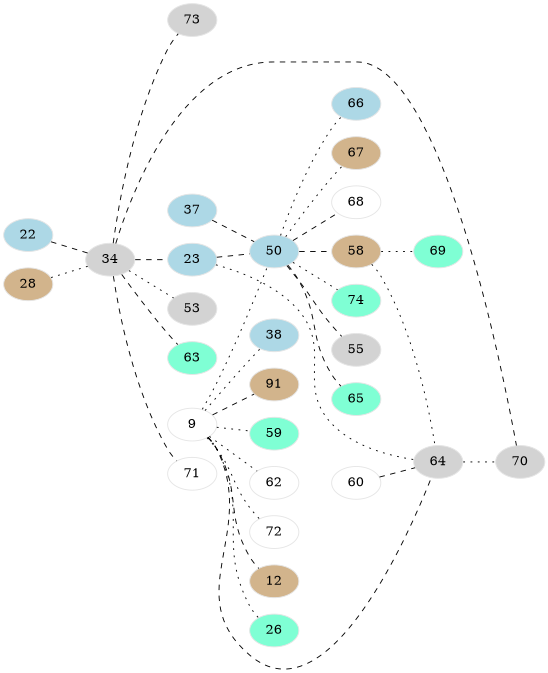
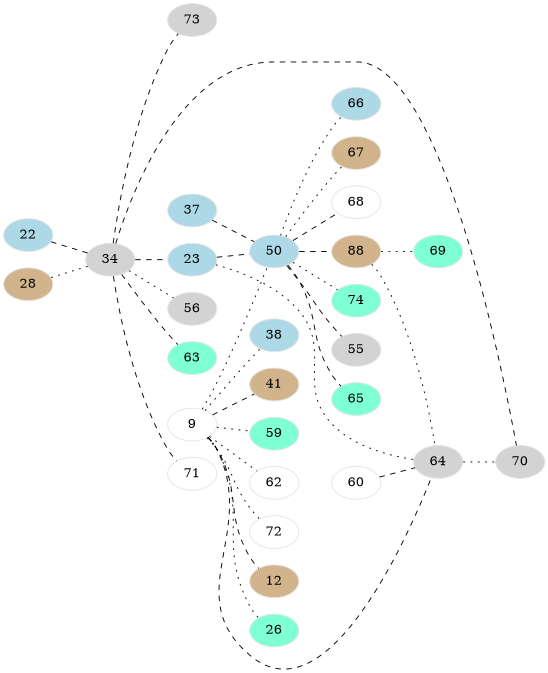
  graph {
    fontname="DejaVu Serif"
    rankdir=LR
    node [color=gray90 fillcolor=white fontname="DejaVu Serif" style=filled]
    edge [fontname="DejaVu Serif" style=dashed]
    9 [super="+7+6"]
    n2 [fillcolor=tan label=12]
    26 [fillcolor=aquamarine]
    n4 [fillcolor=lightblue label=38]
-   41 [fillcolor=tan label=91]
+   41 [fillcolor=tan]
    50 [fillcolor=lightblue super="+8+11"]
    59 [fillcolor=aquamarine]
    62
    64 [fillcolor=lightgrey super="+16+31+2+35+49+56"]
    72 [super="+44"]
    34 [fillcolor=lightgrey super="+15"]
    n12 [fillcolor=lightblue label=23 super="+42"]
-   53 [fillcolor=lightgrey super="+24"]
+   53 [fillcolor=lightgrey super="+24" label=56]
    63 [fillcolor=aquamarine]
    70 [fillcolor=lightgrey super="+61+51"]
    71 [super="+57"]
    73 [fillcolor=lightgrey]
    55 [fillcolor=lightgrey super="+47"]
-   58 [fillcolor=tan super="+40+48"]
+   58 [fillcolor=tan super="+40+48" label=88]
    65 [fillcolor=aquamarine]
    66 [fillcolor=lightblue]
    67 [fillcolor=tan]
    68
    74 [fillcolor=aquamarine super="+46"]
    22 [fillcolor=lightblue]
    28 [fillcolor=tan]
    37 [fillcolor=lightblue super="+20+23"]
    69 [fillcolor=aquamarine super="+52"]
    60 [super="+38"]
    9 -- n2
    9 -- 26 [style=dotted]
    9 -- n4 [style=dotted]
    9 -- 41
    9 -- 50 [style=dotted weight=4]
    9 -- 59 [style=dotted]
    9 -- 62 [style=dotted]
    9 -- 64 [weight=2]
    9 -- 72 [style=dotted]
    50 -- 55
    50 -- 58 [weight=2]
    50 -- 65
    50 -- 66 [style=dotted]
    50 -- 67 [style=dotted]
    50 -- 68
    50 -- 74 [style=dotted]
    64 -- 70 [style=dotted weight=2]
    34 -- n12 [weight=2]
    34 -- 53 [style=dotted]
    34 -- 63
    34 -- 70
    34 -- 71
    34 -- 73
    n12 -- 50
    n12 -- 64 [style=dotted]
    58 -- 64 [style=dotted]
    58 -- 69 [style=dotted]
    22 -- 34
    28 -- 34 [style=dotted]
    37 -- 50
    60 -- 64
  }
